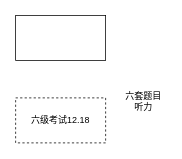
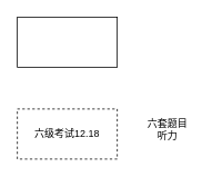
  <mxCell id="0" />
  <mxCell id="1" parent="0" />
  <mxCell id="2" value="六级考试12.18" style="whiteSpace=wrap;html=1;dashed=1;" parent="1" vertex="1"><mxGeometry x="20" y="130" width="120" height="60" as="geometry" /></mxCell>
  <mxCell id="3" value="" style="whiteSpace=wrap;html=1;" parent="1" vertex="1"><mxGeometry x="20" y="20" width="120" height="60" as="geometry" /></mxCell>
- <mxCell id="4" value="&lt;font color=&quot;#000000&quot;&gt;六套题目&lt;br&gt;听力&lt;br&gt;&lt;/font&gt;" style="text;html=1;align=center;verticalAlign=middle;resizable=0;points=[];autosize=1;strokeColor=none;" parent="1" vertex="1"><mxGeometry x="160" y="120" width="60" height="30" as="geometry" /></mxCell>
+ <mxCell id="4" value="&lt;font color=&quot;#000000&quot;&gt;六套题目&lt;br&gt;听力&lt;br&gt;&lt;/font&gt;" style="text;html=1;align=center;verticalAlign=middle;resizable=0;points=[];autosize=1;strokeColor=none;" parent="1" vertex="1"><mxGeometry x="170" y="140" width="60" height="30" as="geometry" /></mxCell>
